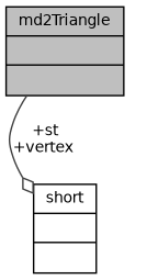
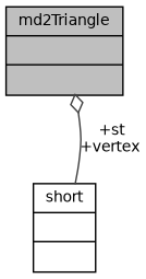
  digraph {
    node [color=black fontname=Helvetica fontsize=10 shape=record style=filled]
    n1 [fillcolor=grey75 fontcolor=black height=0.2 label="{md2Triangle\n||}" width=0.4]
    n2 [fillcolor=white height=0.2 label="{short\n||}" width=0.4]
-   n1 -> n2 [arrowhead=odiamond color=grey25 fontname=Helvetica fontsize=10 label=" +st\n+vertex" labelfontname=Helvetica labelfontsize=10 style=solid]
+   n2 -> n1 [arrowhead=odiamond color=grey25 fontname=Helvetica fontsize=10 label=" +st\n+vertex" labelfontname=Helvetica labelfontsize=10 style=solid]
  }
